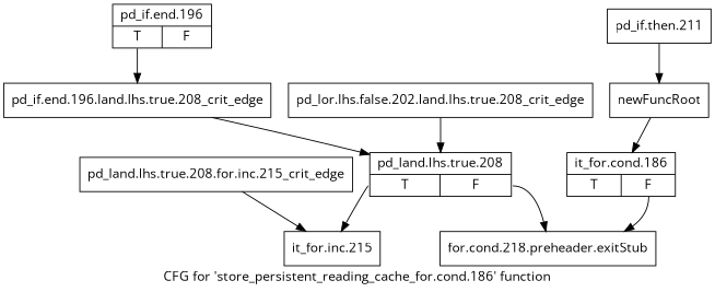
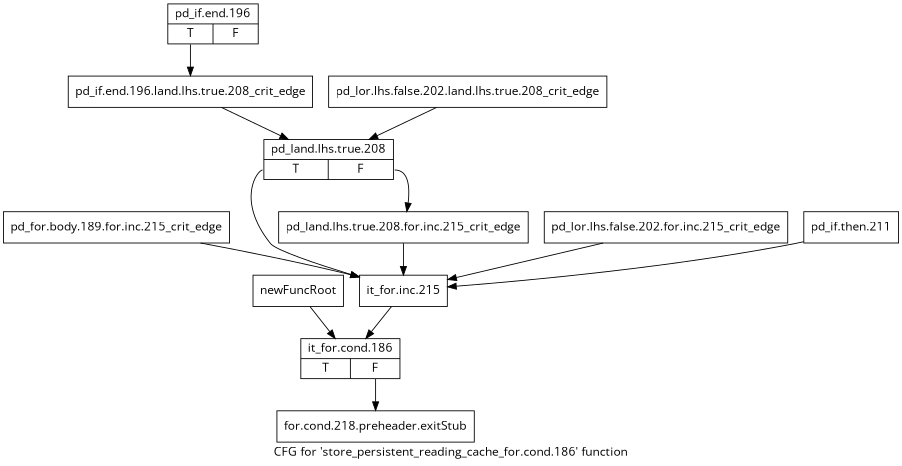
  digraph {
    fontname="Open Sans"
    label="CFG for 'store_persistent_reading_cache_for.cond.186' function"
    node [fontname="Open Sans" shape=record]
    edge [fontname="Open Sans"]
    n1 [label="{newFuncRoot}"]
    n2 [label="{it_for.cond.186|{<s0>T|<s1>F}}"]
    n3 [label="{for.cond.218.preheader.exitStub}"]
    n4 [label="{pd_if.end.196|{<s0>T|<s1>F}}"]
    n5 [label="{pd_if.end.196.land.lhs.true.208_crit_edge}"]
+   n6 [label="{pd_for.body.189.for.inc.215_crit_edge}"]
    n7 [label="{it_for.inc.215}"]
    n8 [label="{pd_land.lhs.true.208|{<s0>T|<s1>F}}"]
    n9 [label="{pd_land.lhs.true.208.for.inc.215_crit_edge}"]
    n10 [label="{pd_lor.lhs.false.202.land.lhs.true.208_crit_edge}"]
+   n11 [label="{pd_lor.lhs.false.202.for.inc.215_crit_edge}"]
    n12 [label="{pd_if.then.211}"]
    n1 -> n2
    n2 -> n3 [tailport=s1]
    n4 -> n5 [tailport=s0]
    n5 -> n8
+   n6 -> n7
+   n7 -> n2
    n8 -> n7 [tailport=s0]
-   n8 -> n3 [tailport=s1]
+   n8 -> n9 [tailport=s1]
    n9 -> n7
    n10 -> n8
-   n12 -> n1
+   n11 -> n7
+   n12 -> n7
  }
